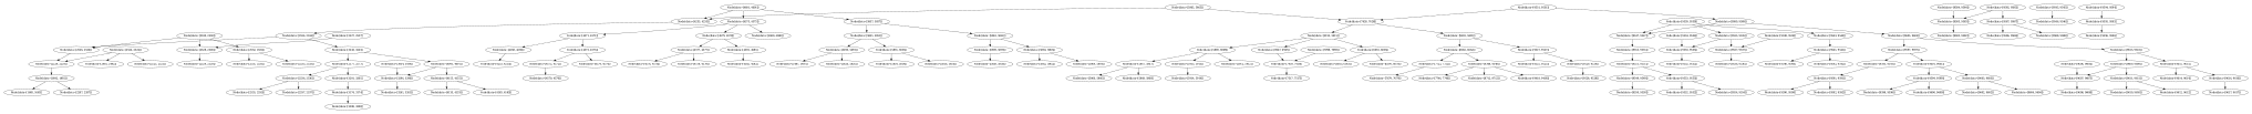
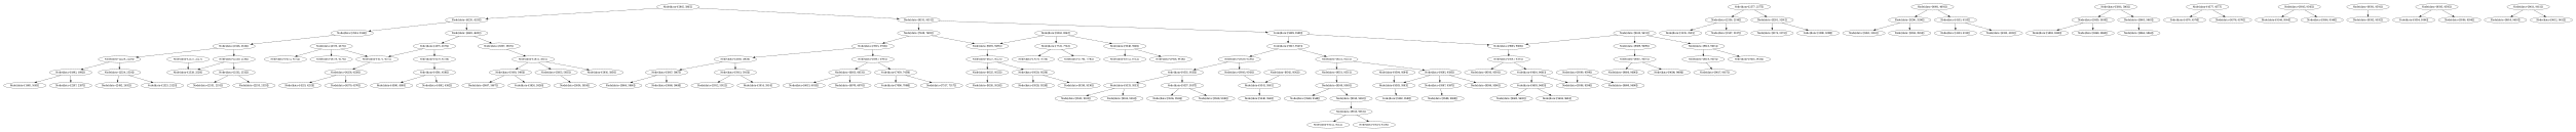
  digraph {
    fontname="Noto Serif"
    node [fontname="Noto Serif"]
    edge [fontname="Noto Serif"]
    n1 [label="Node{data=[5865, 5865]}"]
    n2 [label="Node{data=[4235, 4235]}"]
    n3 [label="Node{data=[9531, 9531]}"]
    n4 [label="Node{data=[2534, 2534]}"]
    n5 [label="Node{data=[4601, 4601]}"]
    n6 [label="Node{data=[7628, 7628]}"]
    n7 [label="Node{data=[9589, 9589]}"]
    n8 [label="Node{data=[2526, 2526]}"]
-   n9 [label="Node{data=[3243, 3243]}"]
    n10 [label="Node{data=[4575, 4575]}"]
    n11 [label="Node{data=[5857, 5857]}"]
    n12 [label="Node{data=[2229, 2229]}"]
    n13 [label="Node{data=[2530, 2530]}"]
    n14 [label="Node{data=[2577, 2577]}"]
    n15 [label="Node{data=[4091, 4091]}"]
    n16 [label="Node{data=[1892, 1892]}"]
    n17 [label="Node{data=[2524, 2524]}"]
    n18 [label="Node{data=[2528, 2528]}"]
    n19 [label="Node{data=[2532, 2532]}"]
    n20 [label="Node{data=[1685, 1685]}"]
    n21 [label="Node{data=[2207, 2207]}"]
    n22 [label="Node{data=[2492, 2492]}"]
    n23 [label="Node{data=[2525, 2525]}"]
-   n24 [label="Node{data=[2529, 2529]}"]
    n25 [label="Node{data=[2531, 2531]}"]
    n26 [label="Node{data=[2533, 2533]}"]
    n27 [label="Node{data=[2527, 2527]}"]
    n28 [label="Node{data=[2536, 2536]}"]
    n29 [label="Node{data=[3201, 3201]}"]
    n30 [label="Node{data=[3296, 3296]}"]
    n31 [label="Node{data=[4155, 4155]}"]
    n32 [label="Node{data=[2535, 2535]}"]
    n33 [label="Node{data=[2537, 2537]}"]
    n34 [label="Node{data=[3174, 3174]}"]
    n35 [label="Node{data=[3208, 3208]}"]
    n36 [label="Node{data=[3261, 3261]}"]
    n37 [label="Node{data=[3934, 3934]}"]
    n38 [label="Node{data=[4133, 4133]}"]
    n39 [label="Node{data=[4183, 4183]}"]
    n40 [label="Node{data=[4571, 4571]}"]
    n41 [label="Node{data=[4579, 4579]}"]
    n42 [label="Node{data=[5851, 5851]}"]
    n43 [label="Node{data=[5861, 5861]}"]
    n44 [label="Node{data=[4258, 4258]}"]
    n45 [label="Node{data=[4573, 4573]}"]
    n46 [label="Node{data=[4577, 4577]}"]
    n47 [label="Node{data=[4581, 4581]}"]
    n48 [label="Node{data=[4253, 4253]}"]
    n49 [label="Node{data=[4570, 4570]}"]
    n50 [label="Node{data=[4572, 4572]}"]
    n51 [label="Node{data=[4574, 4574]}"]
    n52 [label="Node{data=[4576, 4576]}"]
    n53 [label="Node{data=[4578, 4578]}"]
    n54 [label="Node{data=[4580, 4580]}"]
    n55 [label="Node{data=[4582, 4582]}"]
    n56 [label="Node{data=[5493, 5493]}"]
    n57 [label="Node{data=[5855, 5855]}"]
    n58 [label="Node{data=[5859, 5859]}"]
    n59 [label="Node{data=[5863, 5863]}"]
    n60 [label="Node{data=[5487, 5487]}"]
    n61 [label="Node{data=[5826, 5826]}"]
    n62 [label="Node{data=[5854, 5854]}"]
    n63 [label="Node{data=[5856, 5856]}"]
    n64 [label="Node{data=[5858, 5858]}"]
-   n66 [label="Node{data=[5862, 5862]}"]
+   n65 [label="Node{data=[5860, 5860]}"]
    n67 [label="Node{data=[5864, 5864]}"]
    n68 [label="Node{data=[5915, 5915]}"]
    n69 [label="Node{data=[9491, 9491]}"]
    n70 [label="Node{data=[9547, 9547]}"]
    n71 [label="Node{data=[9605, 9605]}"]
    n72 [label="Node{data=[5869, 5869]}"]
    n73 [label="Node{data=[6947, 6947]}"]
    n74 [label="Node{data=[8262, 8262]}"]
    n75 [label="Node{data=[9527, 9527]}"]
    n76 [label="Node{data=[5867, 5867]}"]
    n77 [label="Node{data=[5913, 5913]}"]
    n78 [label="Node{data=[6053, 6053]}"]
    n79 [label="Node{data=[7459, 7459]}"]
    n80 [label="Node{data=[5866, 5866]}"]
    n81 [label="Node{data=[5868, 5868]}"]
    n82 [label="Node{data=[5912, 5912]}"]
    n83 [label="Node{data=[5914, 5914]}"]
    n84 [label="Node{data=[6013, 6013]}"]
    n85 [label="Node{data=[6070, 6070]}"]
    n86 [label="Node{data=[7098, 7098]}"]
    n87 [label="Node{data=[7517, 7517]}"]
    n88 [label="Node{data=[7722, 7722]}"]
    n89 [label="Node{data=[9348, 9348]}"]
    n90 [label="Node{data=[9525, 9525]}"]
    n91 [label="Node{data=[9529, 9529]}"]
    n92 [label="Node{data=[7679, 7679]}"]
    n93 [label="Node{data=[7746, 7746]}"]
    n94 [label="Node{data=[8712, 8712]}"]
    n95 [label="Node{data=[9418, 9418]}"]
+   n96 [label="Node{data=[9526, 9526]}"]
    n97 [label="Node{data=[9528, 9528]}"]
+   n98 [label="Node{data=[9530, 9530]}"]
    n99 [label="Node{data=[9539, 9539]}"]
    n100 [label="Node{data=[9555, 9555]}"]
    n101 [label="Node{data=[9597, 9597]}"]
    n102 [label="Node{data=[9613, 9613]}"]
    n103 [label="Node{data=[9535, 9535]}"]
    n104 [label="Node{data=[9543, 9543]}"]
    n105 [label="Node{data=[9551, 9551]}"]
    n106 [label="Node{data=[9585, 9585]}"]
    n107 [label="Node{data=[9533, 9533]}"]
    n108 [label="Node{data=[9537, 9537]}"]
    n109 [label="Node{data=[9541, 9541]}"]
    n110 [label="Node{data=[9532, 9532]}"]
    n111 [label="Node{data=[9534, 9534]}"]
    n112 [label="Node{data=[9536, 9536]}"]
    n113 [label="Node{data=[9538, 9538]}"]
    n114 [label="Node{data=[9540, 9540]}"]
    n115 [label="Node{data=[9542, 9542]}"]
    n116 [label="Node{data=[9545, 9545]}"]
+   n117 [label="Node{data=[9544, 9544]}"]
    n118 [label="Node{data=[9546, 9546]}"]
    n119 [label="Node{data=[9549, 9549]}"]
    n120 [label="Node{data=[9553, 9553]}"]
    n121 [label="Node{data=[9583, 9583]}"]
    n122 [label="Node{data=[9587, 9587]}"]
+   n123 [label="Node{data=[9548, 9548]}"]
    n124 [label="Node{data=[9550, 9550]}"]
    n125 [label="Node{data=[9552, 9552]}"]
    n126 [label="Node{data=[9554, 9554]}"]
    n127 [label="Node{data=[9582, 9582]}"]
    n128 [label="Node{data=[9586, 9586]}"]
    n129 [label="Node{data=[9588, 9588]}"]
    n130 [label="Node{data=[9584, 9584]}"]
    n131 [label="Node{data=[9593, 9593]}"]
    n132 [label="Node{data=[9601, 9601]}"]
    n133 [label="Node{data=[9609, 9609]}"]
    n134 [label="Node{data=[9615, 9615]}"]
    n135 [label="Node{data=[9591, 9591]}"]
    n136 [label="Node{data=[9599, 9599]}"]
    n137 [label="Node{data=[9603, 9603]}"]
-   n138 [label="Node{data=[9590, 9590]}"]
    n139 [label="Node{data=[9592, 9592]}"]
    n140 [label="Node{data=[9595, 9595]}"]
    n141 [label="Node{data=[9594, 9594]}"]
    n142 [label="Node{data=[9596, 9596]}"]
    n143 [label="Node{data=[9598, 9598]}"]
    n144 [label="Node{data=[9600, 9600]}"]
    n145 [label="Node{data=[9602, 9602]}"]
    n146 [label="Node{data=[9604, 9604]}"]
    n147 [label="Node{data=[9607, 9607]}"]
    n148 [label="Node{data=[9611, 9611]}"]
    n149 [label="Node{data=[9614, 9614]}"]
    n150 [label="Node{data=[9616, 9616]}"]
    n151 [label="Node{data=[9606, 9606]}"]
    n152 [label="Node{data=[9608, 9608]}"]
    n153 [label="Node{data=[9610, 9610]}"]
    n154 [label="Node{data=[9612, 9612]}"]
    n155 [label="Node{data=[9617, 9617]}"]
    n1 -> n2
-   n1 -> n6
+   n1 -> n3
    n2 -> n4
-   n5 -> n2
+   n2 -> n5
    n3 -> n6
    n3 -> n7
    n4 -> n8
-   n4 -> n9
    n5 -> n10
    n5 -> n11
    n6 -> n68
    n6 -> n69
    n7 -> n70
    n7 -> n71
    n8 -> n12
-   n13 -> n8
-   n9 -> n14
-   n9 -> n15
+   n8 -> n13
    n10 -> n40
    n10 -> n41
    n11 -> n42
-   n11 -> n43
    n12 -> n16
-   n17 -> n12
+   n12 -> n17
    n13 -> n18
    n13 -> n19
    n14 -> n28
    n14 -> n29
    n15 -> n30
    n15 -> n31
    n16 -> n20
    n16 -> n21
    n17 -> n22
    n17 -> n23
-   n18 -> n24
    n19 -> n25
    n19 -> n26
    n27 -> n18
    n28 -> n32
    n28 -> n33
    n29 -> n34
-   n34 -> n35
+   n29 -> n35
    n30 -> n36
-   n37 -> n30
+   n30 -> n37
    n31 -> n38
    n31 -> n39
    n40 -> n44
-   n40 -> n45
-   n41 -> n46
+   n45 -> n40
    n41 -> n47
    n42 -> n56
    n42 -> n57
    n43 -> n58
    n43 -> n59
    n44 -> n48
-   n50 -> n49
+   n44 -> n49
    n45 -> n50
    n45 -> n51
    n46 -> n52
    n46 -> n53
-   n10 -> n54
+   n47 -> n54
    n47 -> n55
    n56 -> n60
    n56 -> n61
    n57 -> n62
-   n57 -> n63
+   n42 -> n63
    n58 -> n64
-   n59 -> n66
+   n58 -> n65
    n59 -> n67
    n68 -> n72
    n68 -> n73
-   n69 -> n74
+   n74 -> n69
    n69 -> n75
-   n99 -> n70
+   n70 -> n99
    n70 -> n100
    n71 -> n101
-   n71 -> n102
+   n102 -> n71
    n72 -> n76
    n72 -> n77
-   n68 -> n78
+   n73 -> n78
    n73 -> n79
    n74 -> n88
    n74 -> n89
    n75 -> n90
    n75 -> n91
    n76 -> n80
    n76 -> n81
-   n72 -> n82
+   n77 -> n82
    n77 -> n83
    n78 -> n84
    n78 -> n85
-   n86 -> n79
+   n79 -> n86
    n79 -> n87
    n88 -> n92
-   n89 -> n93
+   n88 -> n93
    n89 -> n94
    n89 -> n95
+   n90 -> n96
    n91 -> n97
+   n91 -> n98
    n99 -> n103
    n99 -> n104
    n100 -> n105
+   n100 -> n106
    n101 -> n131
    n101 -> n132
    n102 -> n133
    n102 -> n134
    n103 -> n107
    n103 -> n108
    n104 -> n109
    n105 -> n119
-   n105 -> n120
+   n124 -> n120
    n106 -> n121
    n106 -> n122
    n107 -> n110
-   n111 -> n107
+   n107 -> n111
    n108 -> n112
-   n113 -> n108
+   n108 -> n113
    n109 -> n114
-   n109 -> n115
+   n115 -> n109
+   n116 -> n117
    n116 -> n118
+   n119 -> n123
    n119 -> n124
    n120 -> n125
    n120 -> n126
    n121 -> n127
-   n122 -> n128
+   n106 -> n128
    n122 -> n129
    n130 -> n121
-   n131 -> n135
-   n132 -> n136
+   n132 -> n143
    n132 -> n137
    n133 -> n147
-   n133 -> n148
    n134 -> n149
    n134 -> n150
-   n135 -> n138
    n135 -> n139
    n136 -> n143
    n136 -> n144
    n137 -> n145
    n137 -> n146
-   n141 -> n140
+   n140 -> n141
    n140 -> n142
-   n151 -> n147
+   n147 -> n151
    n147 -> n152
    n148 -> n153
    n148 -> n154
-   n150 -> n155
+   n149 -> n155
  }
